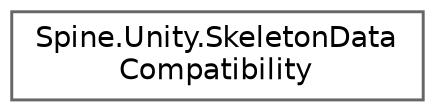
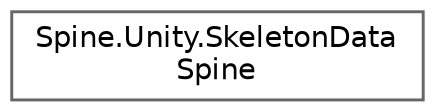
  digraph {
    rankdir=LR
-   n1 [color=grey40 fillcolor=white fontname=Helvetica fontsize=10 height=0.2 label="Spine.Unity.SkeletonData\lCompatibility" shape=box style=filled width=0.4]
+   n1 [color=grey40 fillcolor=white fontname=Helvetica fontsize=10 height=0.2 label="Spine.Unity.SkeletonData\lSpine" shape=box style=filled width=0.4]
  }
